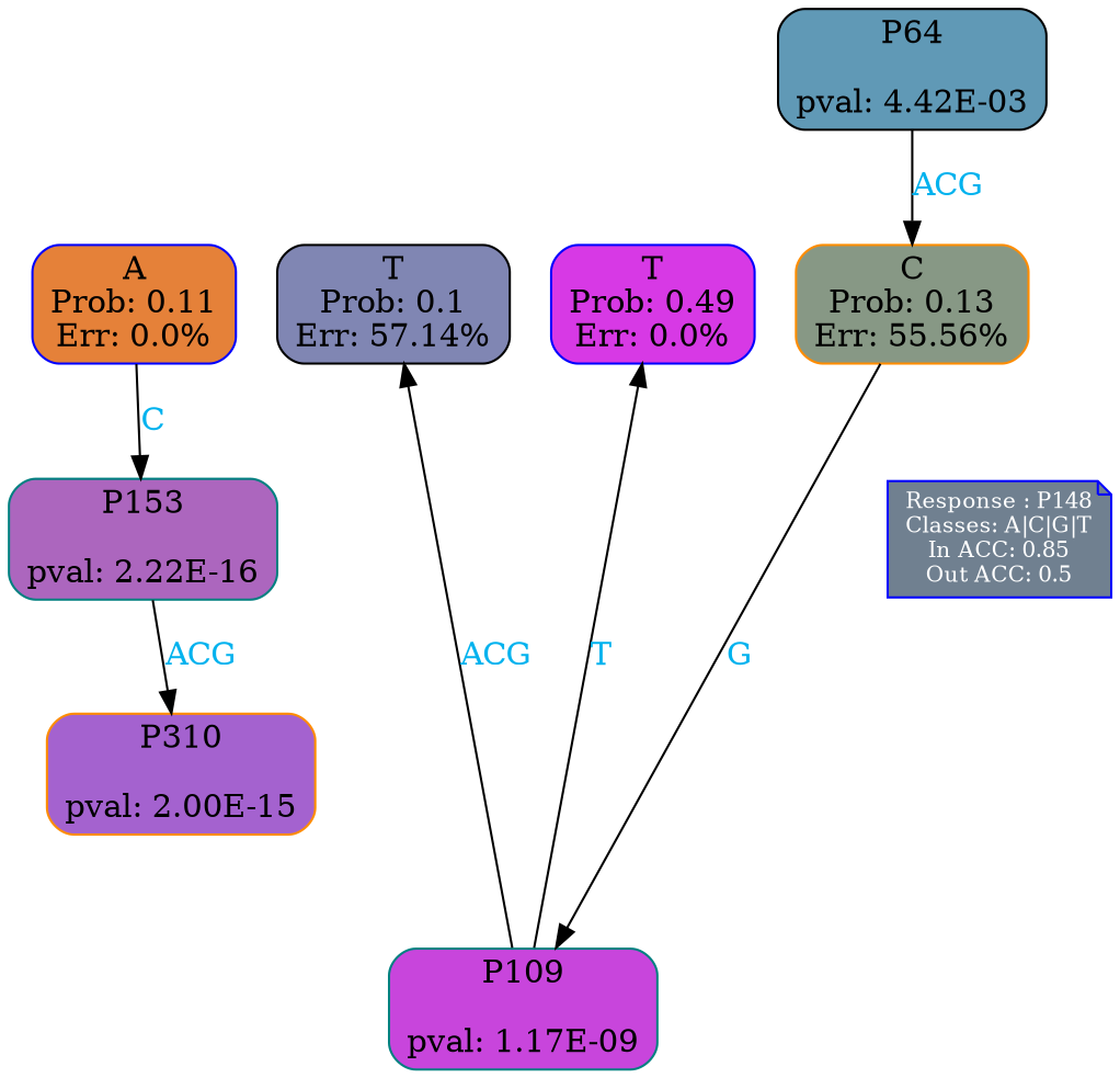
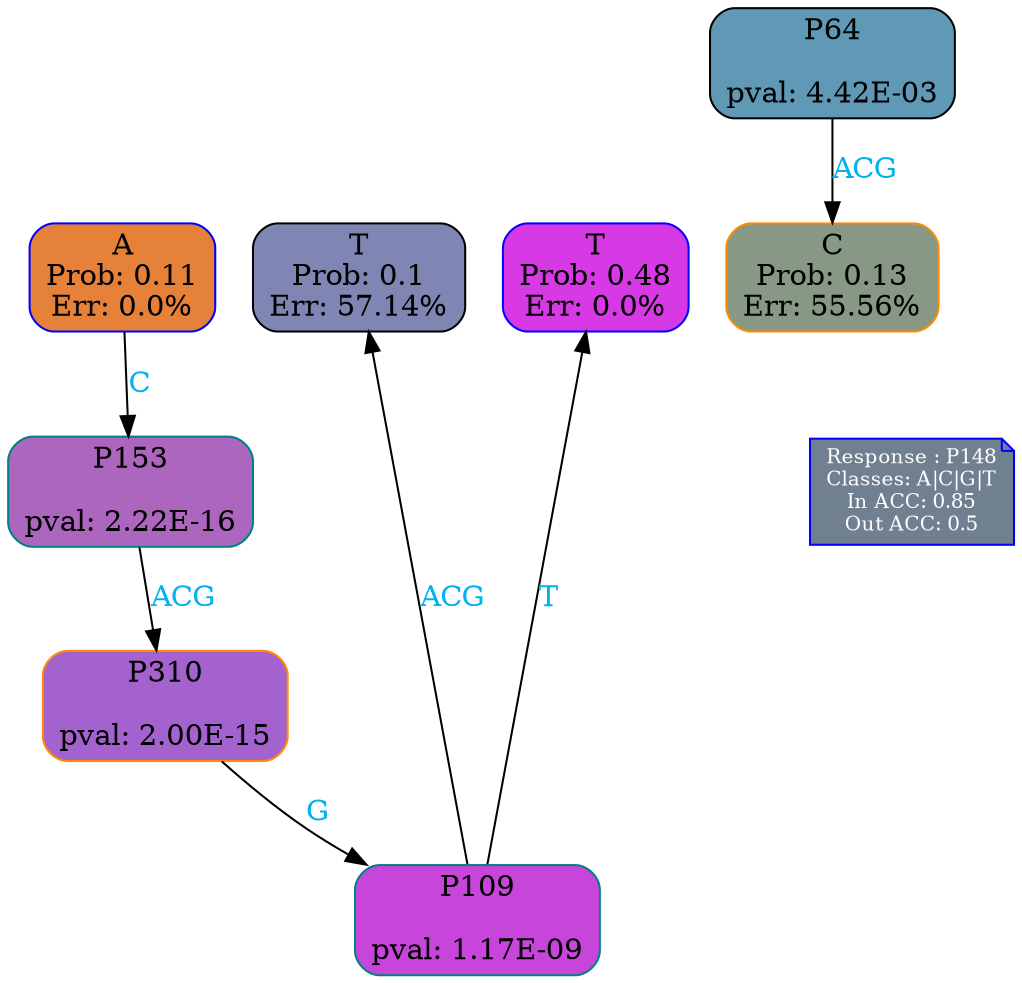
  digraph {
    fontname="DejaVu Serif"
    ranksep=equally
    splines=polylines
    node [color=blue fontname="DejaVu Serif" shape=box style="filled, rounded"]
    edge [fontcolor=deepskyblue2 fontname="DejaVu Serif"]
    n1 [color=darkorange fillcolor="#879885" label="C\nProb: 0.13\nErr: 55.56%"]
    n2 [color=black fillcolor="#8086b3" label="T\nProb: 0.1\nErr: 57.14%"]
-   n3 [fillcolor="#d739e5" label="T\nProb: 0.49\nErr: 0.0%"]
+   n3 [fillcolor="#d739e5" label="T\nProb: 0.48\nErr: 0.0%"]
    n4 [fillcolor="#e58139" label="A\nProb: 0.11\nErr: 0.0%"]
    n5 [align=left fillcolor=slategray fontcolor=white fontsize=10 label="Response : P148\nClasses: A|C|G|T\nIn ACC: 0.85\nOut ACC: 0.5\n" shape=note style=filled]
    n6 [color=teal fillcolor="#ac66be" label="P153\n\npval: 2.22E-16"]
    n7 [color=darkorange fillcolor="#a462cf" label="P310\n\npval: 2.00E-15"]
    n8 [color=teal fillcolor="#c845dc" label="P109\n\npval: 1.17E-09"]
    n9 [color=black fillcolor="#6099b6" label="P64\n\npval: 4.42E-03"]
    subgraph sub_1 {
      rank=same
      n1
      n2
      n3
      n4
    }
    subgraph sub_2 {
      rank=same
      n5
      n6
    }
    n4 -> n6 [label=C]
    n6 -> n7 [label=ACG]
-   n1 -> n8 [label=G]
+   n7 -> n8 [label=G]
    n8 -> n2 [label=ACG]
    n8 -> n3 [label=T]
    n9 -> n1 [label=ACG]
  }
